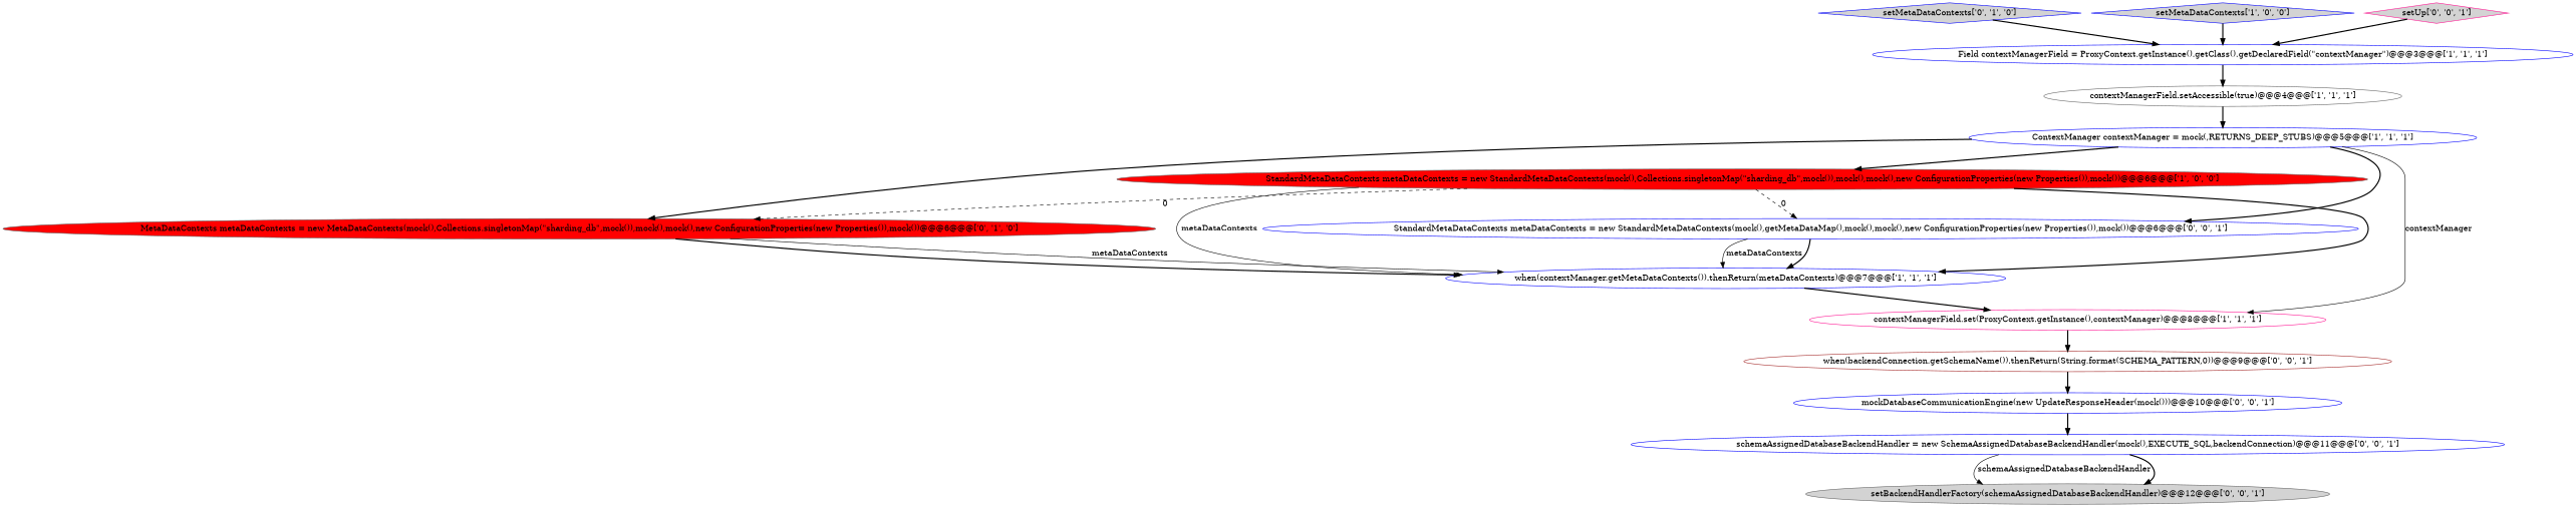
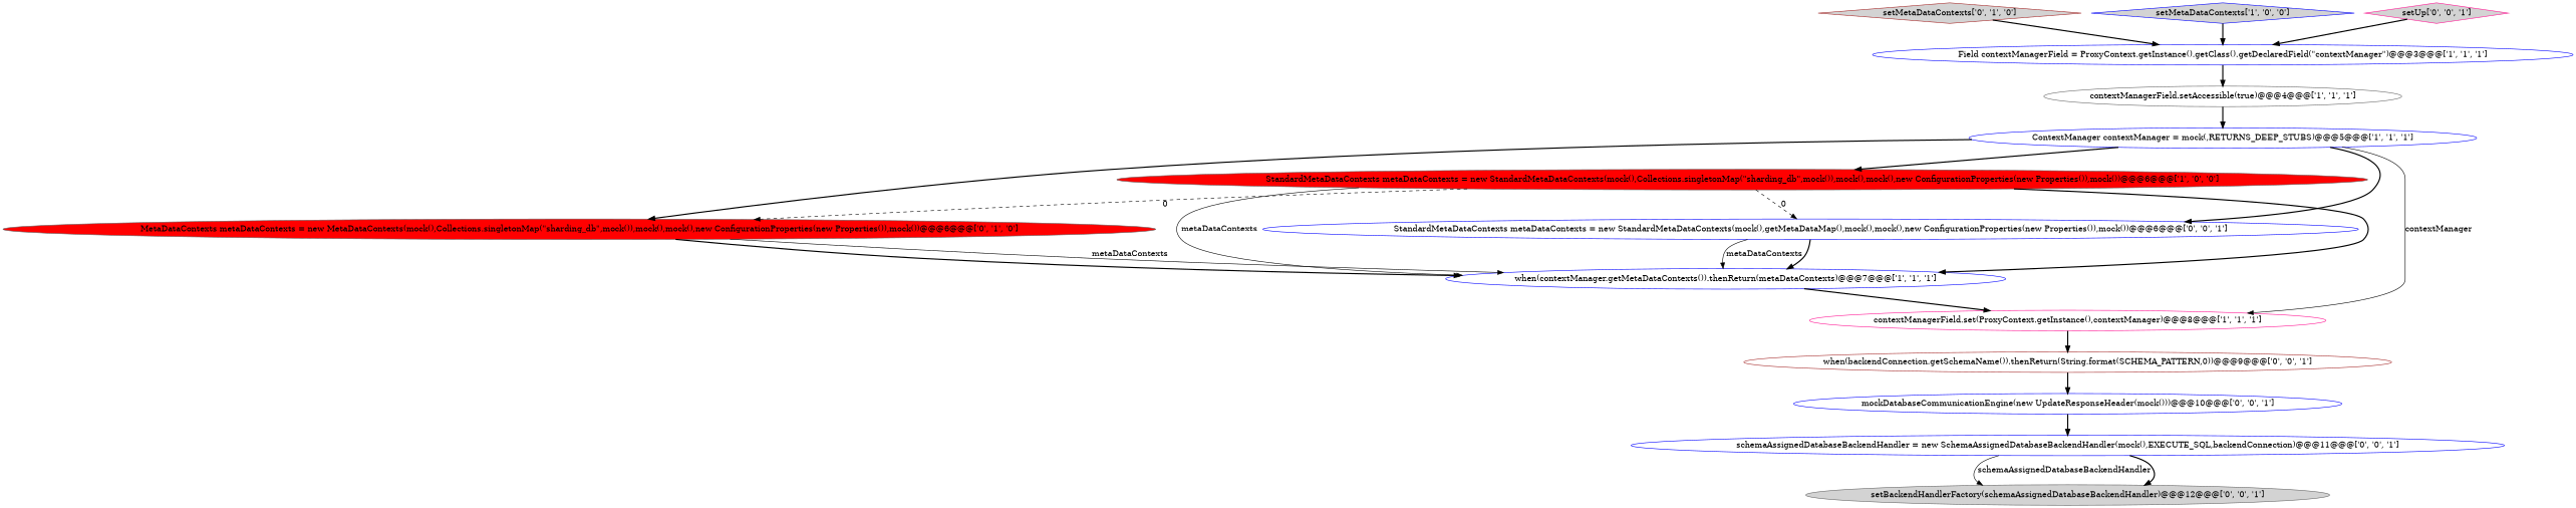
  digraph {
    node [fillcolor=white shape=ellipse style=filled color=blue]
    edge [style=bold]
    n1 [fillcolor=lightgray label="setBackendHandlerFactory(schemaAssignedDatabaseBackendHandler)@@@12@@@['0', '0', '1']" color=gray40]
    n2 [label="mockDatabaseCommunicationEngine(new UpdateResponseHeader(mock()))@@@10@@@['0', '0', '1']"]
    n3 [label="schemaAssignedDatabaseBackendHandler = new SchemaAssignedDatabaseBackendHandler(mock(),EXECUTE_SQL,backendConnection)@@@11@@@['0', '0', '1']"]
    n4 [fillcolor=red label="StandardMetaDataContexts metaDataContexts = new StandardMetaDataContexts(mock(),Collections.singletonMap(\"sharding_db\",mock()),mock(),mock(),new ConfigurationProperties(new Properties()),mock())@@@6@@@['1', '0', '0']" color=gray40]
    n5 [label="when(contextManager.getMetaDataContexts()).thenReturn(metaDataContexts)@@@7@@@['1', '1', '1']"]
    n6 [fillcolor=red label="MetaDataContexts metaDataContexts = new MetaDataContexts(mock(),Collections.singletonMap(\"sharding_db\",mock()),mock(),mock(),new ConfigurationProperties(new Properties()),mock())@@@6@@@['0', '1', '0']" color=gray40]
    n7 [label="StandardMetaDataContexts metaDataContexts = new StandardMetaDataContexts(mock(),getMetaDataMap(),mock(),mock(),new ConfigurationProperties(new Properties()),mock())@@@6@@@['0', '0', '1']"]
    n8 [label="ContextManager contextManager = mock(,RETURNS_DEEP_STUBS)@@@5@@@['1', '1', '1']"]
    n9 [label="contextManagerField.set(ProxyContext.getInstance(),contextManager)@@@8@@@['1', '1', '1']" color=deeppink]
-   n10 [fillcolor=lightgray label="setMetaDataContexts['0', '1', '0']" shape=diamond]
+   n10 [fillcolor=lightgray label="setMetaDataContexts['0', '1', '0']" shape=diamond color=brown]
    n11 [label="Field contextManagerField = ProxyContext.getInstance().getClass().getDeclaredField(\"contextManager\")@@@3@@@['1', '1', '1']"]
    n12 [fillcolor=lightgray label="setMetaDataContexts['1', '0', '0']" shape=diamond]
    n13 [fillcolor=lightgray label="setUp['0', '0', '1']" shape=diamond color=deeppink]
    n14 [label="when(backendConnection.getSchemaName()).thenReturn(String.format(SCHEMA_PATTERN,0))@@@9@@@['0', '0', '1']" color=brown]
    n15 [label="contextManagerField.setAccessible(true)@@@4@@@['1', '1', '1']" color=gray40]
    n2 -> n3
    n3 -> n1 [label=schemaAssignedDatabaseBackendHandler style=solid]
    n3 -> n1
    n4 -> n5 [label=metaDataContexts style=solid]
    n4 -> n5
    n4 -> n6 [label=0 style=dashed]
    n4 -> n7 [label=0 style=dashed]
    n5 -> n9
    n6 -> n5 [label=metaDataContexts style=solid]
    n6 -> n5
    n7 -> n5 [label=metaDataContexts style=solid]
    n7 -> n5
    n8 -> n4
    n8 -> n6
    n8 -> n7
    n8 -> n9 [label=contextManager style=solid]
    n9 -> n14
    n10 -> n11
    n11 -> n15
    n12 -> n11
    n13 -> n11
    n14 -> n2
    n15 -> n8
  }
